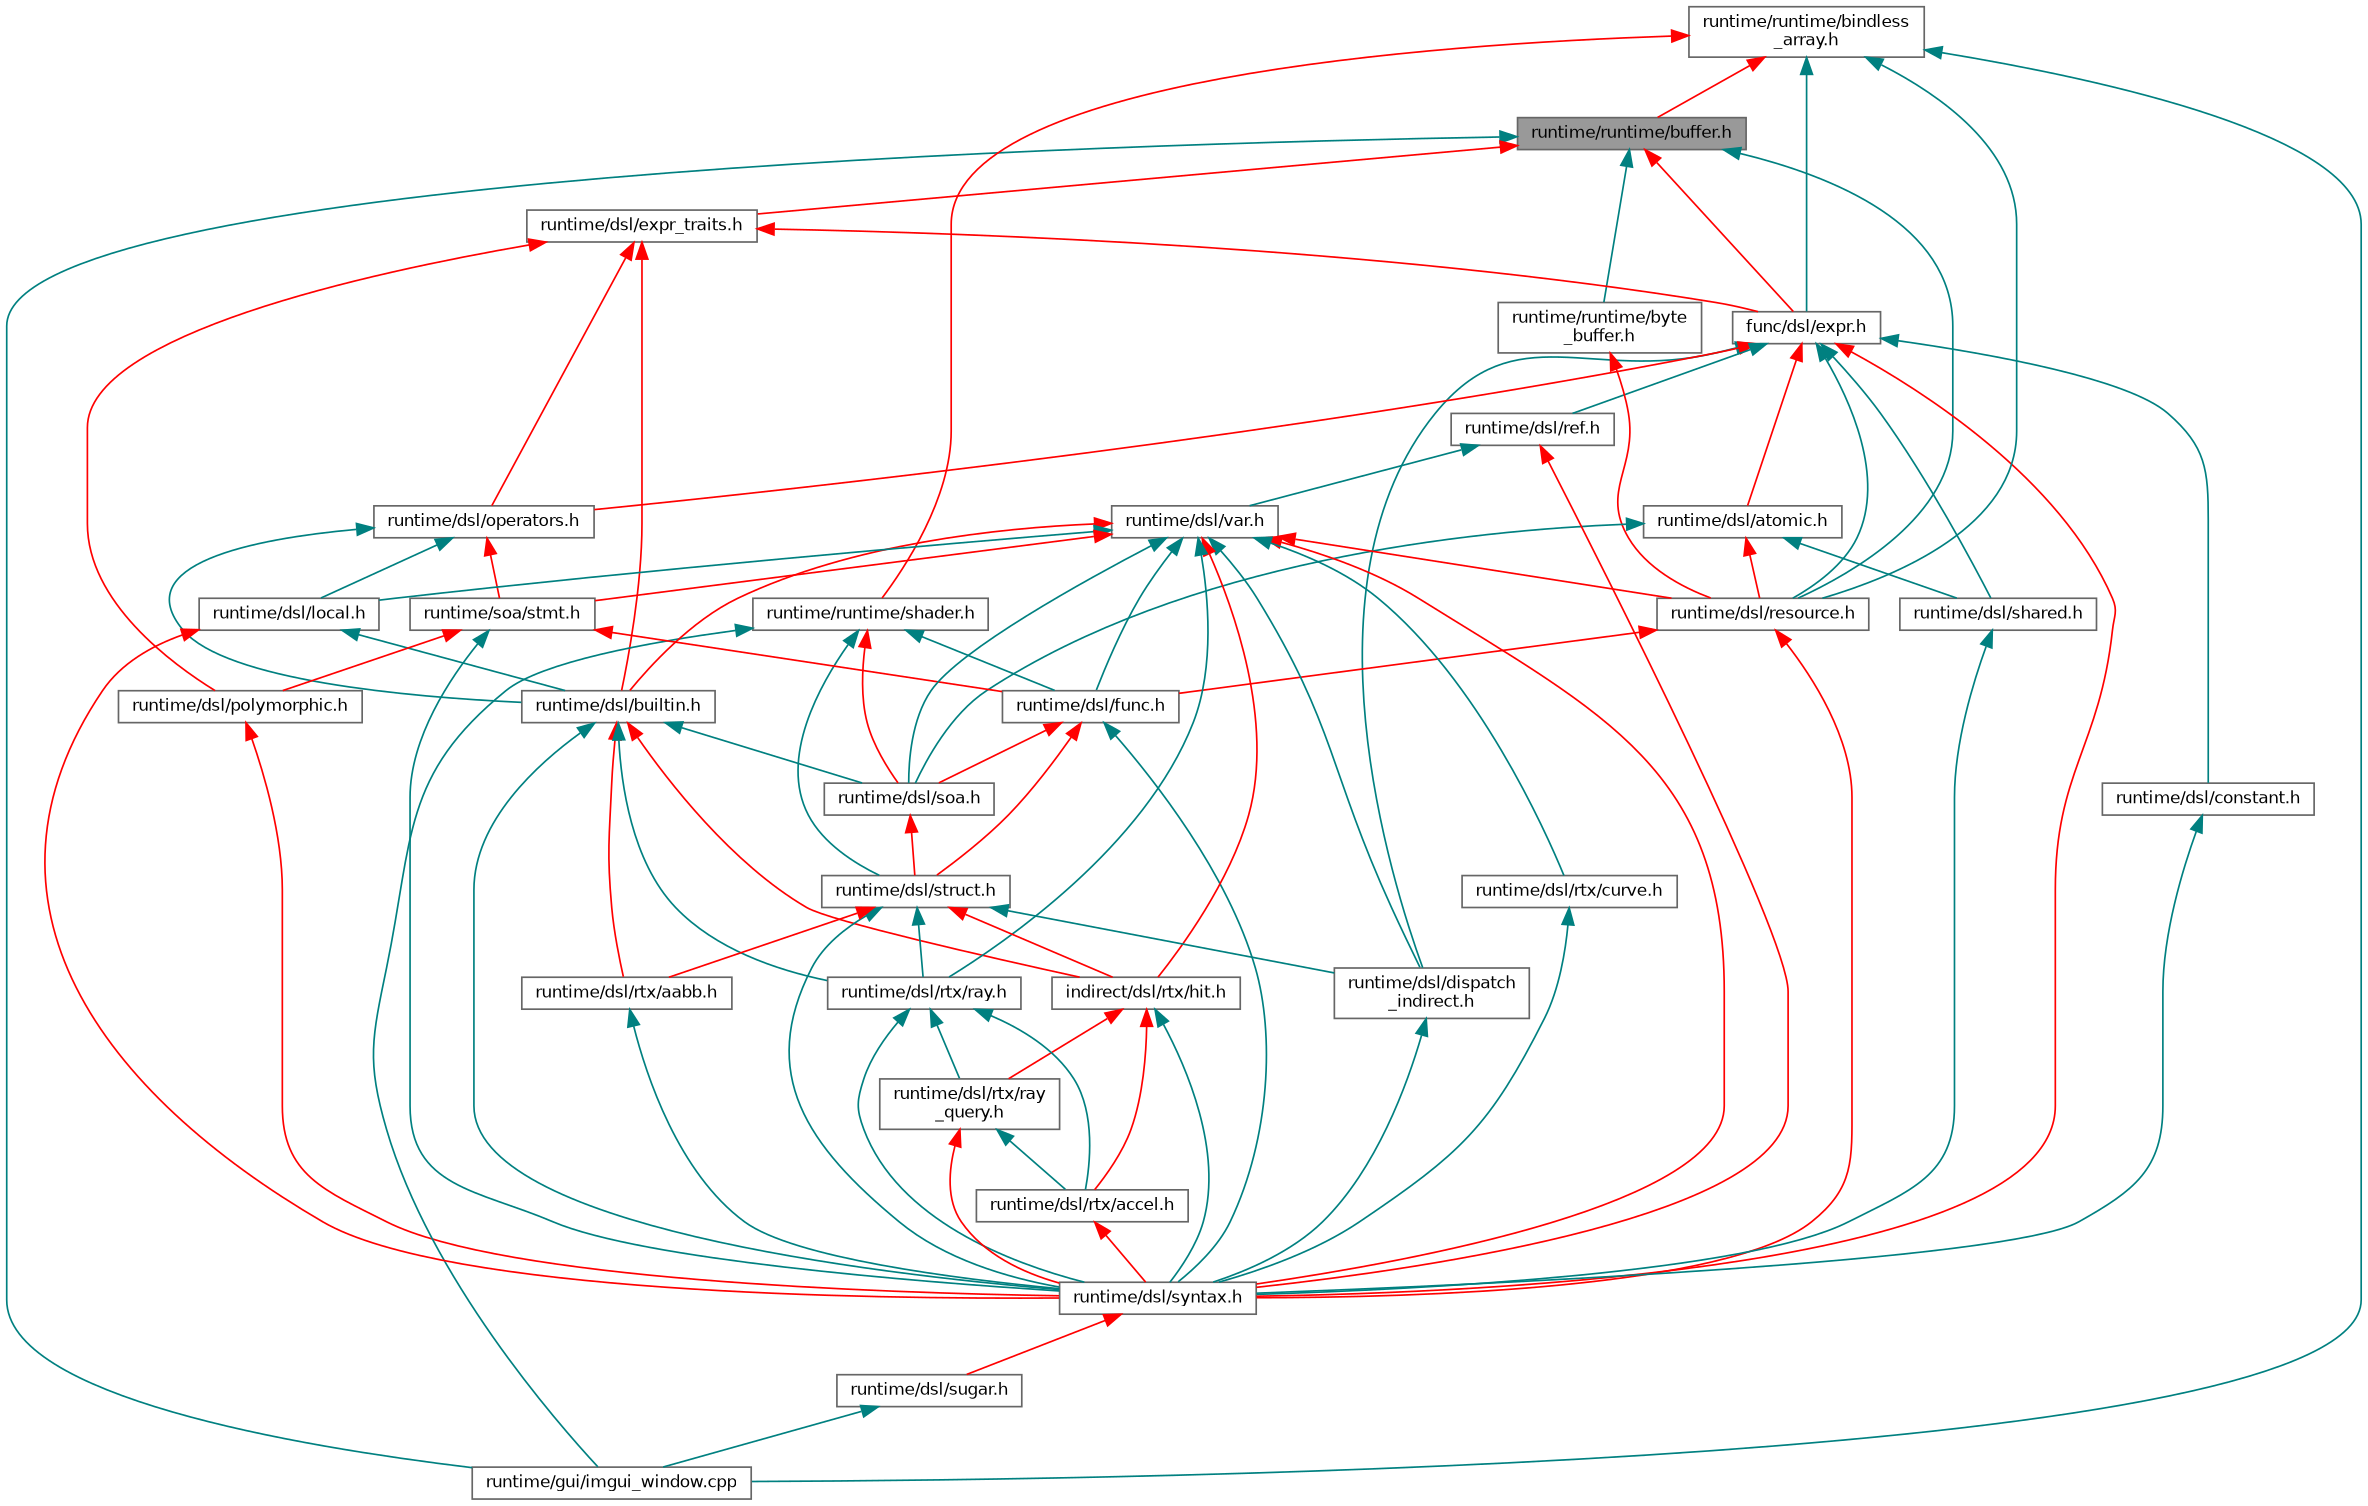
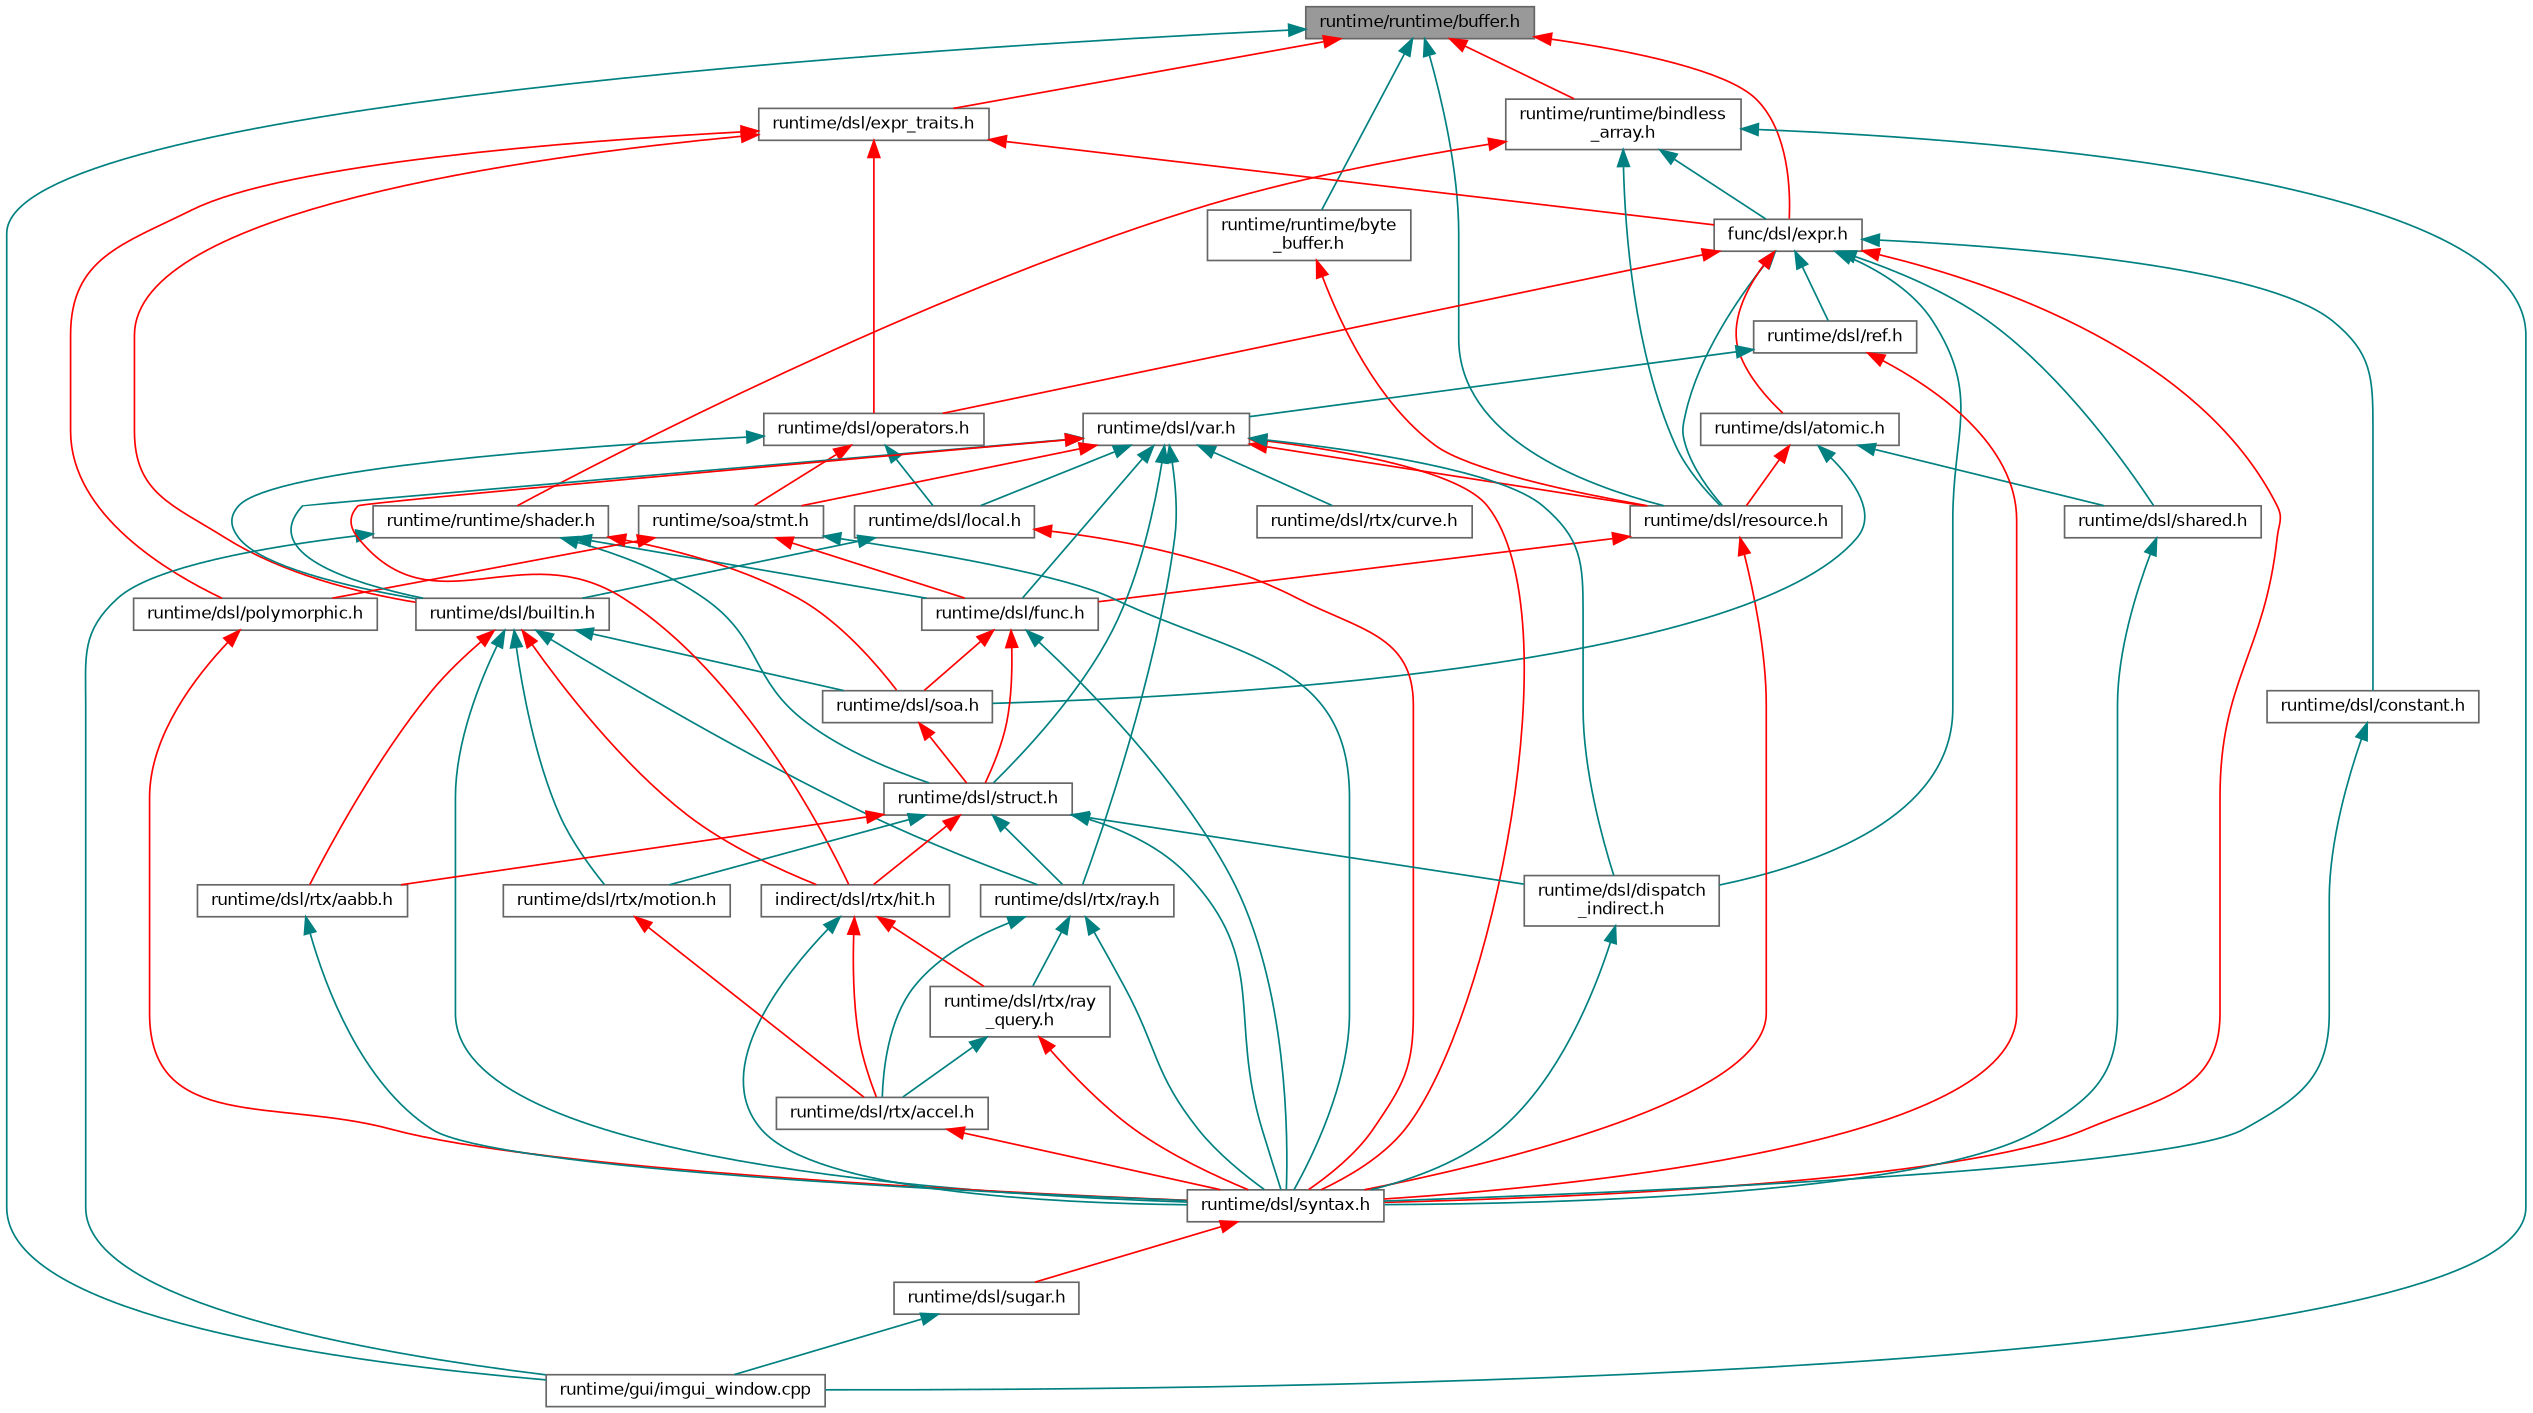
  digraph {
    node [color=grey40 fillcolor=white fontname=Helvetica fontsize=10 shape=box style=filled]
    edge [color=teal dir=back fontname=Helvetica fontsize=10 labelfontname=Helvetica labelfontsize=10 style=solid]
    n1 [color=gray40 fillcolor=grey60 fontcolor=black height=0.2 label="runtime/runtime/buffer.h" width=0.4]
    n2 [height=0.2 label="func/dsl/expr.h" width=0.4]
    n3 [height=0.2 label="runtime/dsl/resource.h" width=0.4]
    n4 [height=0.2 label="runtime/gui/imgui_window.cpp" width=0.4]
    n5 [height=0.2 label="runtime/dsl/expr_traits.h" width=0.4]
    n6 [height=0.2 label="runtime/runtime/bindless\l_array.h" width=0.4]
    n7 [height=0.2 label="runtime/runtime/byte\l_buffer.h" width=0.4]
    n8 [height=0.2 label="runtime/dsl/atomic.h" width=0.4]
    n9 [height=0.2 label="runtime/dsl/syntax.h" width=0.4]
    n10 [height=0.2 label="runtime/dsl/dispatch\l_indirect.h" width=0.4]
    n11 [height=0.2 label="runtime/dsl/shared.h" width=0.4]
    n12 [height=0.2 label="runtime/dsl/constant.h" width=0.4]
    n13 [height=0.2 label="runtime/dsl/operators.h" width=0.4]
    n14 [height=0.2 label="runtime/dsl/ref.h" width=0.4]
    n15 [height=0.2 label="runtime/dsl/func.h" width=0.4]
    n16 [height=0.2 label="runtime/dsl/builtin.h" width=0.4]
    n17 [height=0.2 label="runtime/dsl/polymorphic.h" width=0.4]
    n18 [height=0.2 label="runtime/runtime/shader.h" width=0.4]
    n19 [height=0.2 label="runtime/dsl/soa.h" width=0.4]
    n20 [height=0.2 label="runtime/dsl/sugar.h" width=0.4]
    n21 [height=0.2 label="runtime/dsl/local.h" width=0.4]
    n22 [height=0.2 label="runtime/soa/stmt.h" width=0.4]
    n23 [height=0.2 label="runtime/dsl/var.h" width=0.4]
    n24 [height=0.2 label="runtime/dsl/struct.h" width=0.4]
    n25 [height=0.2 label="runtime/dsl/rtx/aabb.h" width=0.4]
    n26 [height=0.2 label="indirect/dsl/rtx/hit.h" width=0.4]
+   n27 [height=0.2 label="runtime/dsl/rtx/motion.h" width=0.4]
    n28 [height=0.2 label="runtime/dsl/rtx/ray.h" width=0.4]
    n29 [height=0.2 label="runtime/dsl/rtx/accel.h" width=0.4]
    n30 [height=0.2 label="runtime/dsl/rtx/ray\l_query.h" width=0.4]
    n31 [height=0.2 label="runtime/dsl/rtx/curve.h" width=0.4]
    n1 -> n2 [color=red]
    n1 -> n3
    n1 -> n4
    n1 -> n5 [color=red]
-   n6 -> n1 [color=red]
+   n1 -> n6 [color=red]
    n1 -> n7
    n2 -> n3
    n2 -> n8 [color=red]
    n2 -> n9 [color=red]
    n2 -> n10
    n2 -> n11
    n2 -> n12
    n2 -> n13 [color=red]
    n2 -> n14
    n3 -> n9 [color=red]
    n3 -> n15 [color=red]
    n5 -> n2 [color=red]
    n5 -> n13 [color=red]
    n5 -> n16 [color=red]
    n5 -> n17 [color=red]
    n6 -> n2
    n6 -> n3
    n6 -> n4
    n6 -> n18 [color=red]
    n7 -> n3 [color=red]
    n8 -> n3 [color=red]
    n8 -> n11
    n8 -> n19
    n9 -> n20 [color=red]
    n10 -> n9
    n11 -> n9
    n12 -> n9
    n13 -> n16
    n13 -> n21
    n13 -> n22 [color=red]
    n14 -> n9 [color=red]
    n14 -> n23
    n15 -> n9
    n15 -> n19 [color=red]
    n15 -> n24 [color=red]
    n16 -> n9
    n16 -> n19
    n16 -> n25 [color=red]
    n16 -> n26 [color=red]
+   n16 -> n27
    n16 -> n28
    n17 -> n9 [color=red]
    n18 -> n4
    n18 -> n15
    n18 -> n19 [color=red]
    n18 -> n24
    n19 -> n24 [color=red]
    n20 -> n4
    n21 -> n9 [color=red]
    n21 -> n16
    n22 -> n9
    n22 -> n15 [color=red]
    n22 -> n17 [color=red]
    n23 -> n3 [color=red]
    n23 -> n9 [color=red]
    n23 -> n10
    n23 -> n15
-   n23 -> n16 [color=red]
-   n23 -> n19
+   n23 -> n16
+   n23 -> n24
    n23 -> n21
    n23 -> n22 [color=red]
    n23 -> n26 [color=red]
    n23 -> n28
    n23 -> n31
    n24 -> n9
    n24 -> n10
    n24 -> n25 [color=red]
    n24 -> n26 [color=red]
+   n24 -> n27
    n24 -> n28
    n25 -> n9
    n26 -> n9
    n26 -> n29 [color=red]
    n26 -> n30 [color=red]
+   n27 -> n29 [color=red]
    n28 -> n9
    n28 -> n29
    n28 -> n30
    n29 -> n9 [color=red]
    n30 -> n9 [color=red]
    n30 -> n29
-   n31 -> n9
  }
